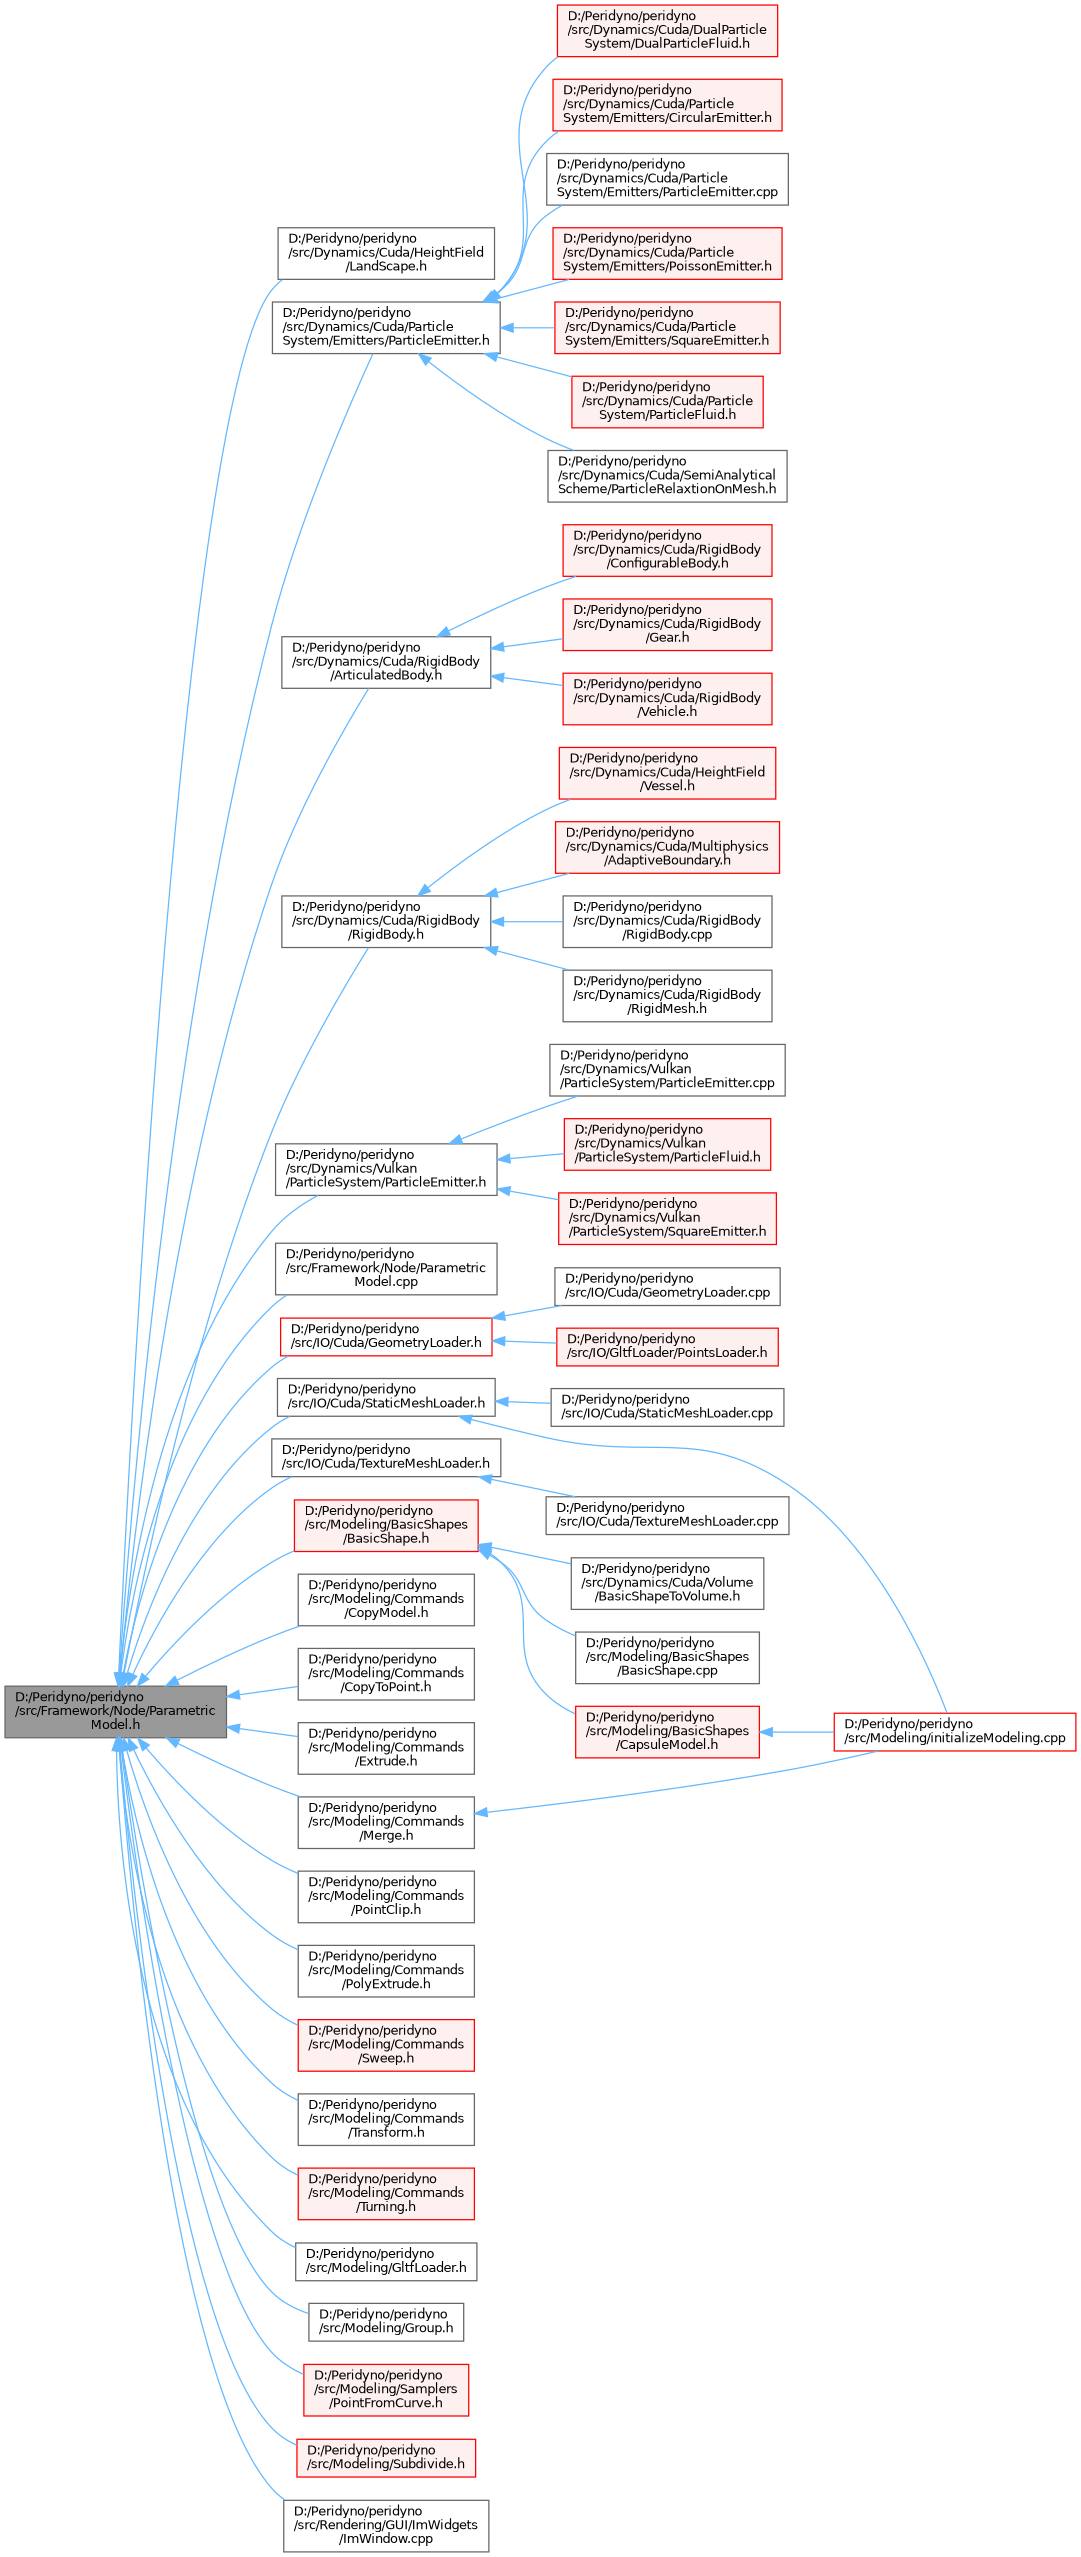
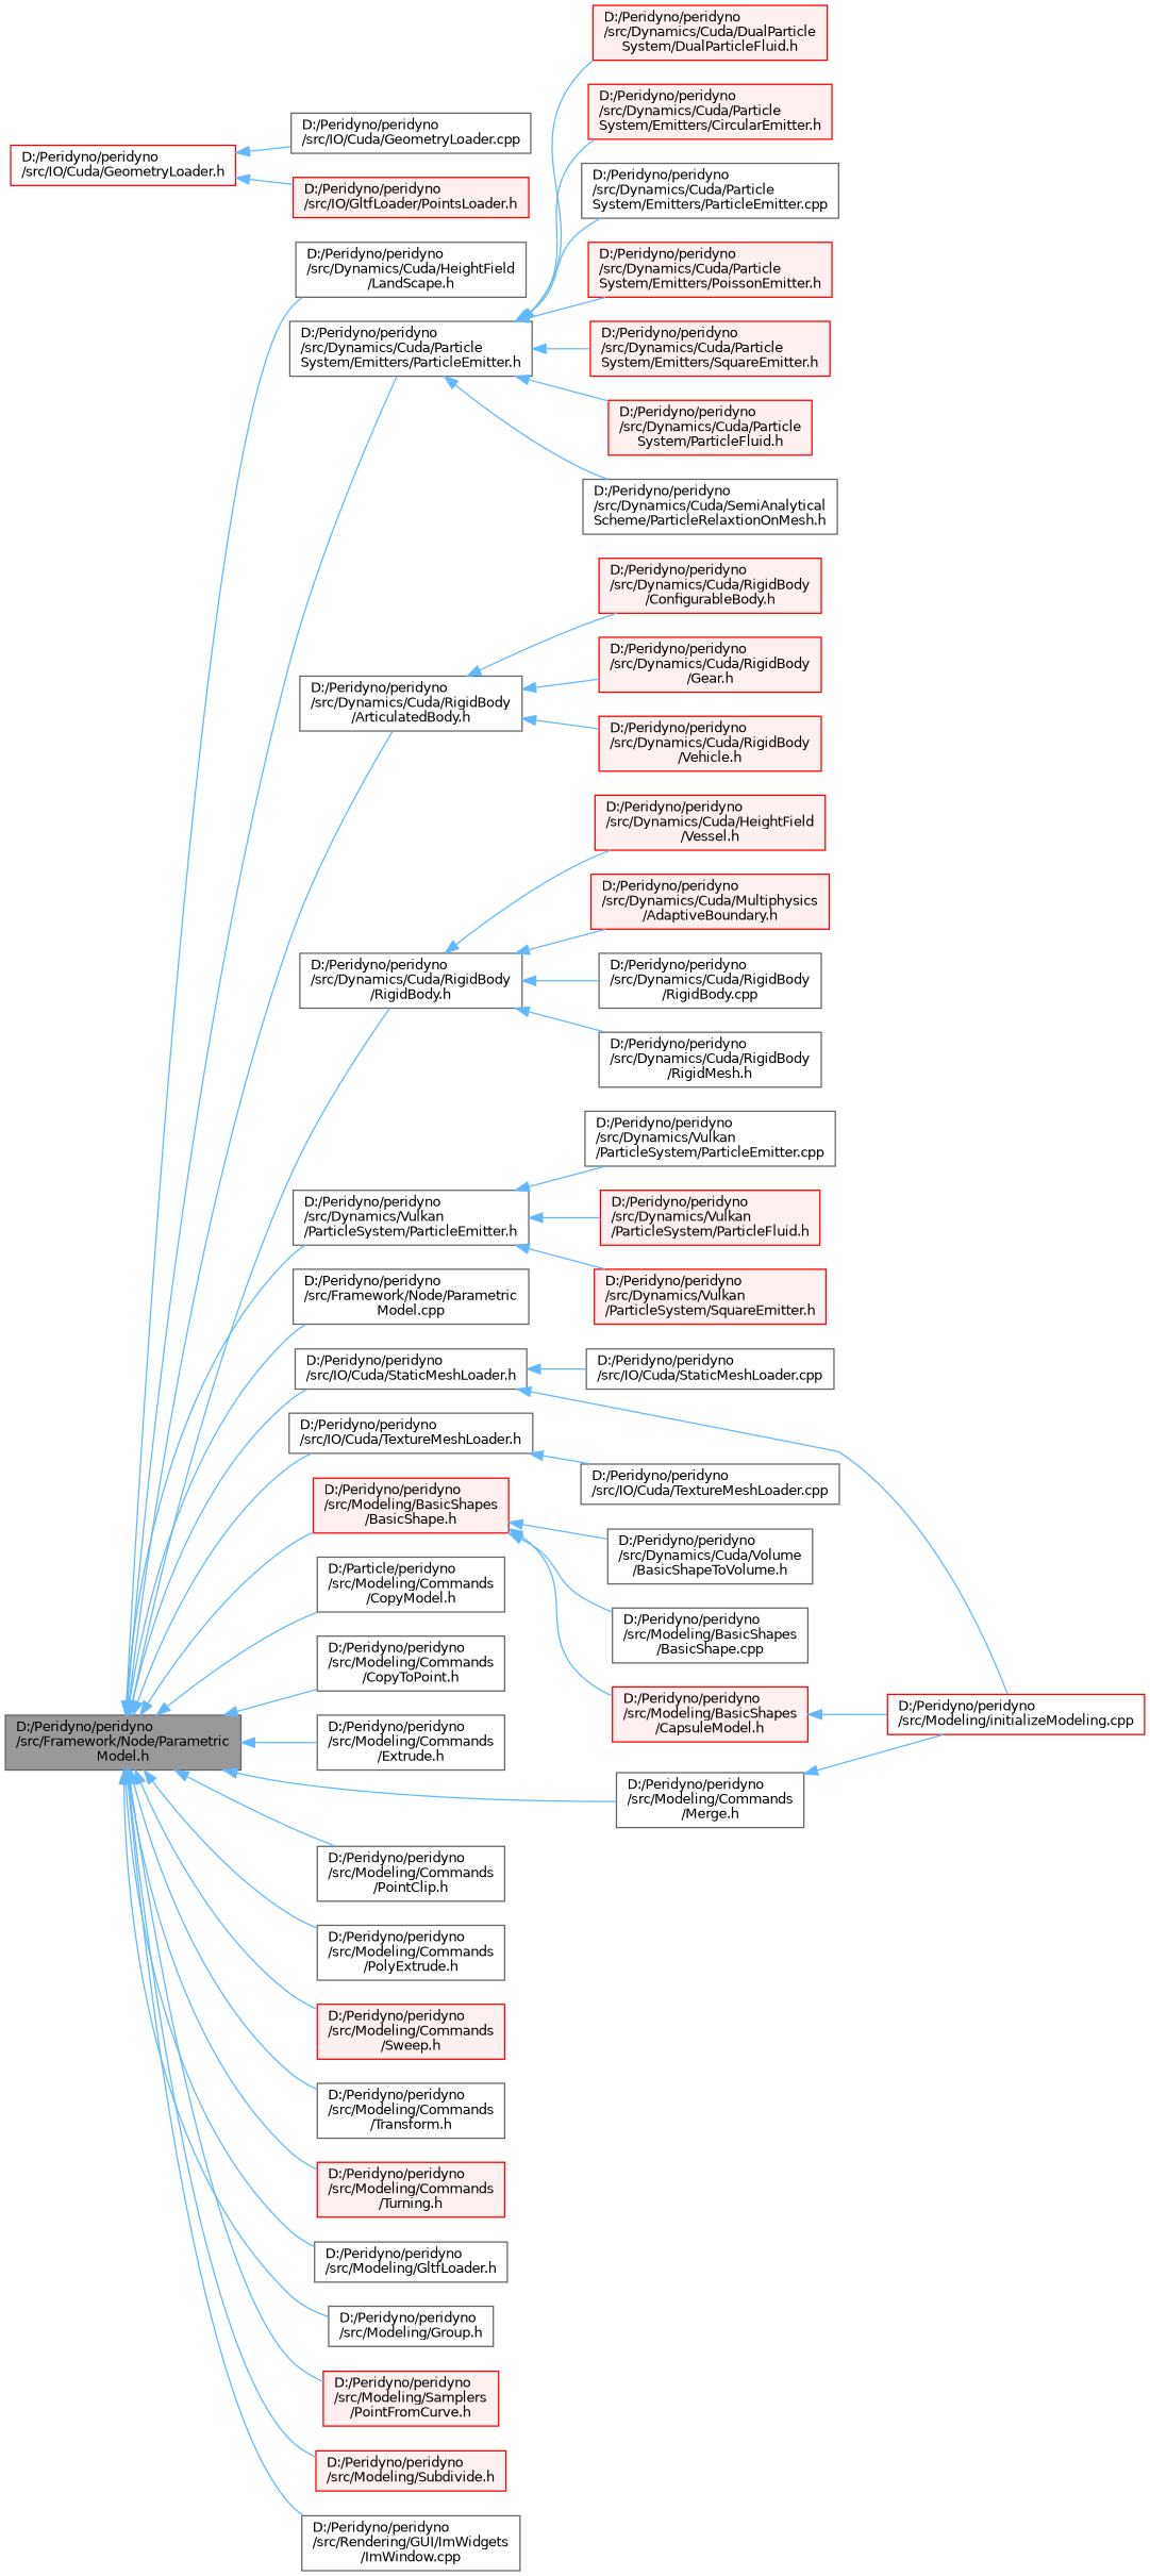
  digraph {
    rankdir=LR
    node [color=grey40 fillcolor=white fontname=Helvetica fontsize=10 shape=box style=filled]
    edge [color=steelblue1 dir=back fontname=Helvetica fontsize=10 labelfontname=Helvetica labelfontsize=10 style=solid]
    n1 [color=gray40 fillcolor=grey60 fontcolor=black height=0.2 label="D:/Peridyno/peridyno\l/src/Framework/Node/Parametric\lModel.h" width=0.4]
    n2 [height=0.2 label="D:/Peridyno/peridyno\l/src/Dynamics/Cuda/HeightField\l/LandScape.h" width=0.4]
    n3 [height=0.2 label="D:/Peridyno/peridyno\l/src/Dynamics/Cuda/Particle\lSystem/Emitters/ParticleEmitter.h" width=0.4]
    n4 [height=0.2 label="D:/Peridyno/peridyno\l/src/Dynamics/Cuda/RigidBody\l/ArticulatedBody.h" width=0.4]
    n5 [height=0.2 label="D:/Peridyno/peridyno\l/src/Dynamics/Cuda/RigidBody\l/RigidBody.h" width=0.4]
    n6 [height=0.2 label="D:/Peridyno/peridyno\l/src/Dynamics/Vulkan\l/ParticleSystem/ParticleEmitter.h" width=0.4]
    n7 [height=0.2 label="D:/Peridyno/peridyno\l/src/Framework/Node/Parametric\lModel.cpp" width=0.4]
    n8 [color=red height=0.2 label="D:/Peridyno/peridyno\l/src/IO/Cuda/GeometryLoader.h" width=0.4]
    n9 [height=0.2 label="D:/Peridyno/peridyno\l/src/IO/Cuda/StaticMeshLoader.h" width=0.4]
    n10 [height=0.2 label="D:/Peridyno/peridyno\l/src/IO/Cuda/TextureMeshLoader.h" width=0.4]
    n11 [color=red fillcolor="#FFF0F0" height=0.2 label="D:/Peridyno/peridyno\l/src/Modeling/BasicShapes\l/BasicShape.h" width=0.4]
-   n12 [height=0.2 label="D:/Peridyno/peridyno\l/src/Modeling/Commands\l/CopyModel.h" width=0.4]
+   n12 [height=0.2 label="D:/Particle/peridyno\l/src/Modeling/Commands\l/CopyModel.h" width=0.4]
    n13 [height=0.2 label="D:/Peridyno/peridyno\l/src/Modeling/Commands\l/CopyToPoint.h" width=0.4]
    n14 [height=0.2 label="D:/Peridyno/peridyno\l/src/Modeling/Commands\l/Extrude.h" width=0.4]
    n15 [height=0.2 label="D:/Peridyno/peridyno\l/src/Modeling/Commands\l/Merge.h" width=0.4]
    n16 [height=0.2 label="D:/Peridyno/peridyno\l/src/Modeling/Commands\l/PointClip.h" width=0.4]
    n17 [height=0.2 label="D:/Peridyno/peridyno\l/src/Modeling/Commands\l/PolyExtrude.h" width=0.4]
    n18 [color=red fillcolor="#FFF0F0" height=0.2 label="D:/Peridyno/peridyno\l/src/Modeling/Commands\l/Sweep.h" width=0.4]
    n19 [height=0.2 label="D:/Peridyno/peridyno\l/src/Modeling/Commands\l/Transform.h" width=0.4]
    n20 [color=red fillcolor="#FFF0F0" height=0.2 label="D:/Peridyno/peridyno\l/src/Modeling/Commands\l/Turning.h" width=0.4]
    n21 [height=0.2 label="D:/Peridyno/peridyno\l/src/Modeling/GltfLoader.h" width=0.4]
    n22 [height=0.2 label="D:/Peridyno/peridyno\l/src/Modeling/Group.h" width=0.4]
    n23 [color=red fillcolor="#FFF0F0" height=0.2 label="D:/Peridyno/peridyno\l/src/Modeling/Samplers\l/PointFromCurve.h" width=0.4]
    n24 [color=red fillcolor="#FFF0F0" height=0.2 label="D:/Peridyno/peridyno\l/src/Modeling/Subdivide.h" width=0.4]
    n25 [height=0.2 label="D:/Peridyno/peridyno\l/src/Rendering/GUI/ImWidgets\l/ImWindow.cpp" width=0.4]
    n26 [color=red fillcolor="#FFF0F0" height=0.2 label="D:/Peridyno/peridyno\l/src/Dynamics/Cuda/DualParticle\lSystem/DualParticleFluid.h" width=0.4]
    n27 [color=red fillcolor="#FFF0F0" height=0.2 label="D:/Peridyno/peridyno\l/src/Dynamics/Cuda/Particle\lSystem/Emitters/CircularEmitter.h" width=0.4]
    n28 [height=0.2 label="D:/Peridyno/peridyno\l/src/Dynamics/Cuda/Particle\lSystem/Emitters/ParticleEmitter.cpp" width=0.4]
    n29 [color=red fillcolor="#FFF0F0" height=0.2 label="D:/Peridyno/peridyno\l/src/Dynamics/Cuda/Particle\lSystem/Emitters/PoissonEmitter.h" width=0.4]
    n30 [color=red fillcolor="#FFF0F0" height=0.2 label="D:/Peridyno/peridyno\l/src/Dynamics/Cuda/Particle\lSystem/Emitters/SquareEmitter.h" width=0.4]
    n31 [color=red fillcolor="#FFF0F0" height=0.2 label="D:/Peridyno/peridyno\l/src/Dynamics/Cuda/Particle\lSystem/ParticleFluid.h" width=0.4]
    n32 [height=0.2 label="D:/Peridyno/peridyno\l/src/Dynamics/Cuda/SemiAnalytical\lScheme/ParticleRelaxtionOnMesh.h" width=0.4]
    n33 [color=red fillcolor="#FFF0F0" height=0.2 label="D:/Peridyno/peridyno\l/src/Dynamics/Cuda/RigidBody\l/ConfigurableBody.h" width=0.4]
    n34 [color=red fillcolor="#FFF0F0" height=0.2 label="D:/Peridyno/peridyno\l/src/Dynamics/Cuda/RigidBody\l/Gear.h" width=0.4]
    n35 [color=red fillcolor="#FFF0F0" height=0.2 label="D:/Peridyno/peridyno\l/src/Dynamics/Cuda/RigidBody\l/Vehicle.h" width=0.4]
    n36 [color=red fillcolor="#FFF0F0" height=0.2 label="D:/Peridyno/peridyno\l/src/Dynamics/Cuda/HeightField\l/Vessel.h" width=0.4]
    n37 [color=red fillcolor="#FFF0F0" height=0.2 label="D:/Peridyno/peridyno\l/src/Dynamics/Cuda/Multiphysics\l/AdaptiveBoundary.h" width=0.4]
    n38 [height=0.2 label="D:/Peridyno/peridyno\l/src/Dynamics/Cuda/RigidBody\l/RigidBody.cpp" width=0.4]
    n39 [height=0.2 label="D:/Peridyno/peridyno\l/src/Dynamics/Cuda/RigidBody\l/RigidMesh.h" width=0.4]
    n40 [height=0.2 label="D:/Peridyno/peridyno\l/src/Dynamics/Vulkan\l/ParticleSystem/ParticleEmitter.cpp" width=0.4]
    n41 [color=red fillcolor="#FFF0F0" height=0.2 label="D:/Peridyno/peridyno\l/src/Dynamics/Vulkan\l/ParticleSystem/ParticleFluid.h" width=0.4]
    n42 [color=red fillcolor="#FFF0F0" height=0.2 label="D:/Peridyno/peridyno\l/src/Dynamics/Vulkan\l/ParticleSystem/SquareEmitter.h" width=0.4]
    n43 [height=0.2 label="D:/Peridyno/peridyno\l/src/IO/Cuda/GeometryLoader.cpp" width=0.4]
    n44 [color=red fillcolor="#FFF0F0" height=0.2 label="D:/Peridyno/peridyno\l/src/IO/GltfLoader/PointsLoader.h" width=0.4]
    n45 [height=0.2 label="D:/Peridyno/peridyno\l/src/IO/Cuda/StaticMeshLoader.cpp" width=0.4]
    n46 [color=red height=0.2 label="D:/Peridyno/peridyno\l/src/Modeling/initializeModeling.cpp" width=0.4]
    n47 [height=0.2 label="D:/Peridyno/peridyno\l/src/IO/Cuda/TextureMeshLoader.cpp" width=0.4]
    n48 [height=0.2 label="D:/Peridyno/peridyno\l/src/Dynamics/Cuda/Volume\l/BasicShapeToVolume.h" width=0.4]
    n49 [height=0.2 label="D:/Peridyno/peridyno\l/src/Modeling/BasicShapes\l/BasicShape.cpp" width=0.4]
    n50 [color=red fillcolor="#FFF0F0" height=0.2 label="D:/Peridyno/peridyno\l/src/Modeling/BasicShapes\l/CapsuleModel.h" width=0.4]
    n1 -> n2
    n1 -> n3
    n1 -> n4
    n1 -> n5
    n1 -> n6
    n1 -> n7
-   n1 -> n8
    n1 -> n9
    n1 -> n10
    n1 -> n11
    n1 -> n12
    n1 -> n13
    n1 -> n14
    n1 -> n15
    n1 -> n16
    n1 -> n17
    n1 -> n18
    n1 -> n19
    n1 -> n20
    n1 -> n21
    n1 -> n22
    n1 -> n23
    n1 -> n24
    n1 -> n25
    n3 -> n26
    n3 -> n27
    n3 -> n28
    n3 -> n29
    n3 -> n30
    n3 -> n31
    n3 -> n32
    n4 -> n33
    n4 -> n34
    n4 -> n35
    n5 -> n36
    n5 -> n37
    n5 -> n38
    n5 -> n39
    n6 -> n40
    n6 -> n41
    n6 -> n42
    n8 -> n43
    n8 -> n44
    n9 -> n45
    n9 -> n46
    n10 -> n47
    n11 -> n48
    n11 -> n49
    n11 -> n50
    n15 -> n46
    n50 -> n46
  }
